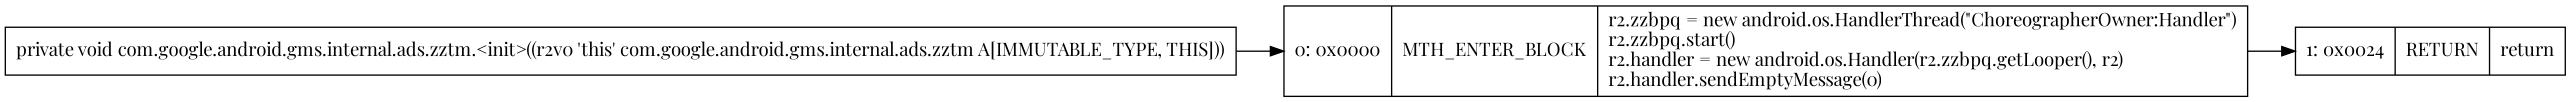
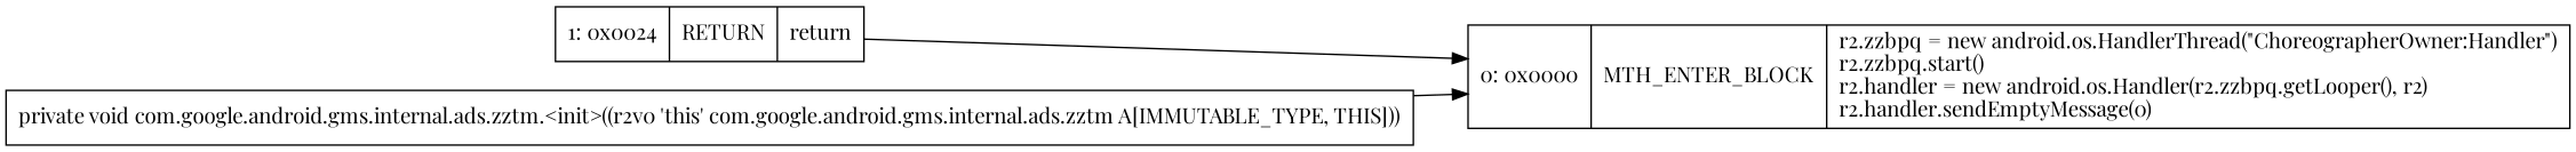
  digraph {
    rankdir=LR
    fontname="Playfair Display"
    node [shape=record fontname="Playfair Display"]
    edge [fontname="Playfair Display"]
    n1 [label="{0\:\ 0x0000|MTH_ENTER_BLOCK\l|r2.zzbpq = new android.os.HandlerThread(\"ChoreographerOwner:Handler\")\lr2.zzbpq.start()\lr2.handler = new android.os.Handler(r2.zzbpq.getLooper(), r2)\lr2.handler.sendEmptyMessage(0)\l}"]
    n2 [label="{1\:\ 0x0024|RETURN\l|return\l}"]
    n3 [label="{private void com.google.android.gms.internal.ads.zztm.\<init\>((r2v0 'this' com.google.android.gms.internal.ads.zztm A[IMMUTABLE_TYPE, THIS])) }"]
-   n1 -> n2
+   n2 -> n1
    n3 -> n1
  }
